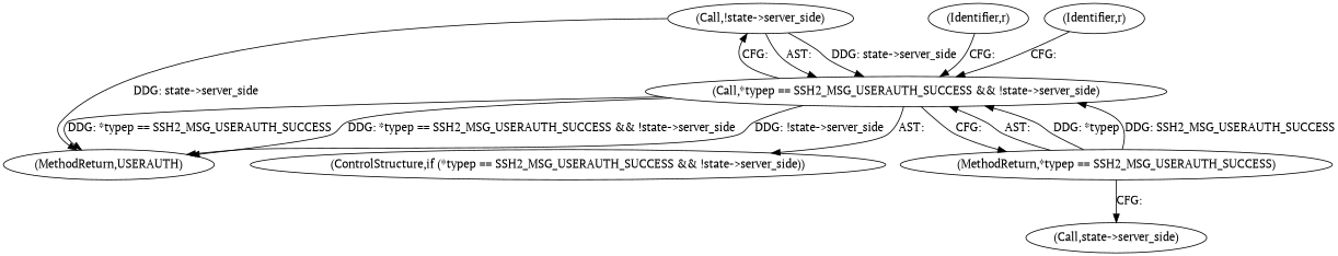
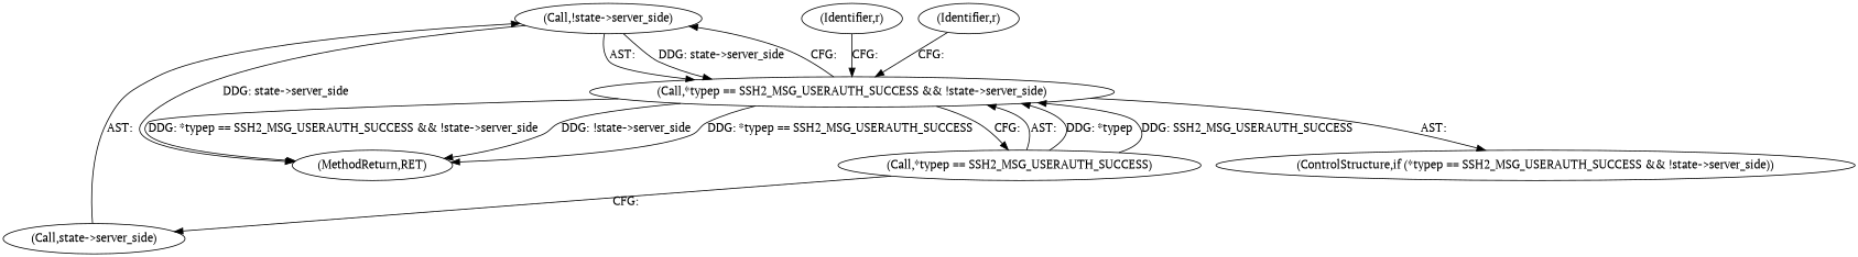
  digraph {
    fontname="PT Serif"
    node [fontname="PT Serif"]
    edge [fontname="PT Serif"]
    n1 [label="(Call,!state->server_side)"]
    n2 [label="(Call,*typep == SSH2_MSG_USERAUTH_SUCCESS && !state->server_side)"]
-   n3 [label="(MethodReturn,USERAUTH)"]
+   n3 [label="(MethodReturn,RET)"]
    n4 [label="(ControlStructure,if (*typep == SSH2_MSG_USERAUTH_SUCCESS && !state->server_side))"]
-   n5 [label="(MethodReturn,*typep == SSH2_MSG_USERAUTH_SUCCESS)"]
+   n5 [label="(Call,*typep == SSH2_MSG_USERAUTH_SUCCESS)"]
    n6 [label="(Call,state->server_side)"]
    n7 [label="(Identifier,r)"]
    n8 [label="(Identifier,r)"]
    n1 -> n2 [label="AST: "]
    n1 -> n2 [label="DDG: state->server_side"]
    n1 -> n3 [label="DDG: state->server_side"]
    n2 -> n1 [label="CFG: "]
    n2 -> n3 [label="DDG: !state->server_side"]
    n2 -> n3 [label="DDG: *typep == SSH2_MSG_USERAUTH_SUCCESS"]
    n2 -> n3 [label="DDG: *typep == SSH2_MSG_USERAUTH_SUCCESS && !state->server_side"]
    n2 -> n4 [label="AST: "]
    n2 -> n5 [label="CFG: "]
    n5 -> n2 [label="AST: "]
    n5 -> n2 [label="DDG: *typep"]
    n5 -> n2 [label="DDG: SSH2_MSG_USERAUTH_SUCCESS"]
    n5 -> n6 [label="CFG: "]
+   n6 -> n1 [label="AST: "]
    n7 -> n2 [label="CFG: "]
    n8 -> n2 [label="CFG: "]
  }
